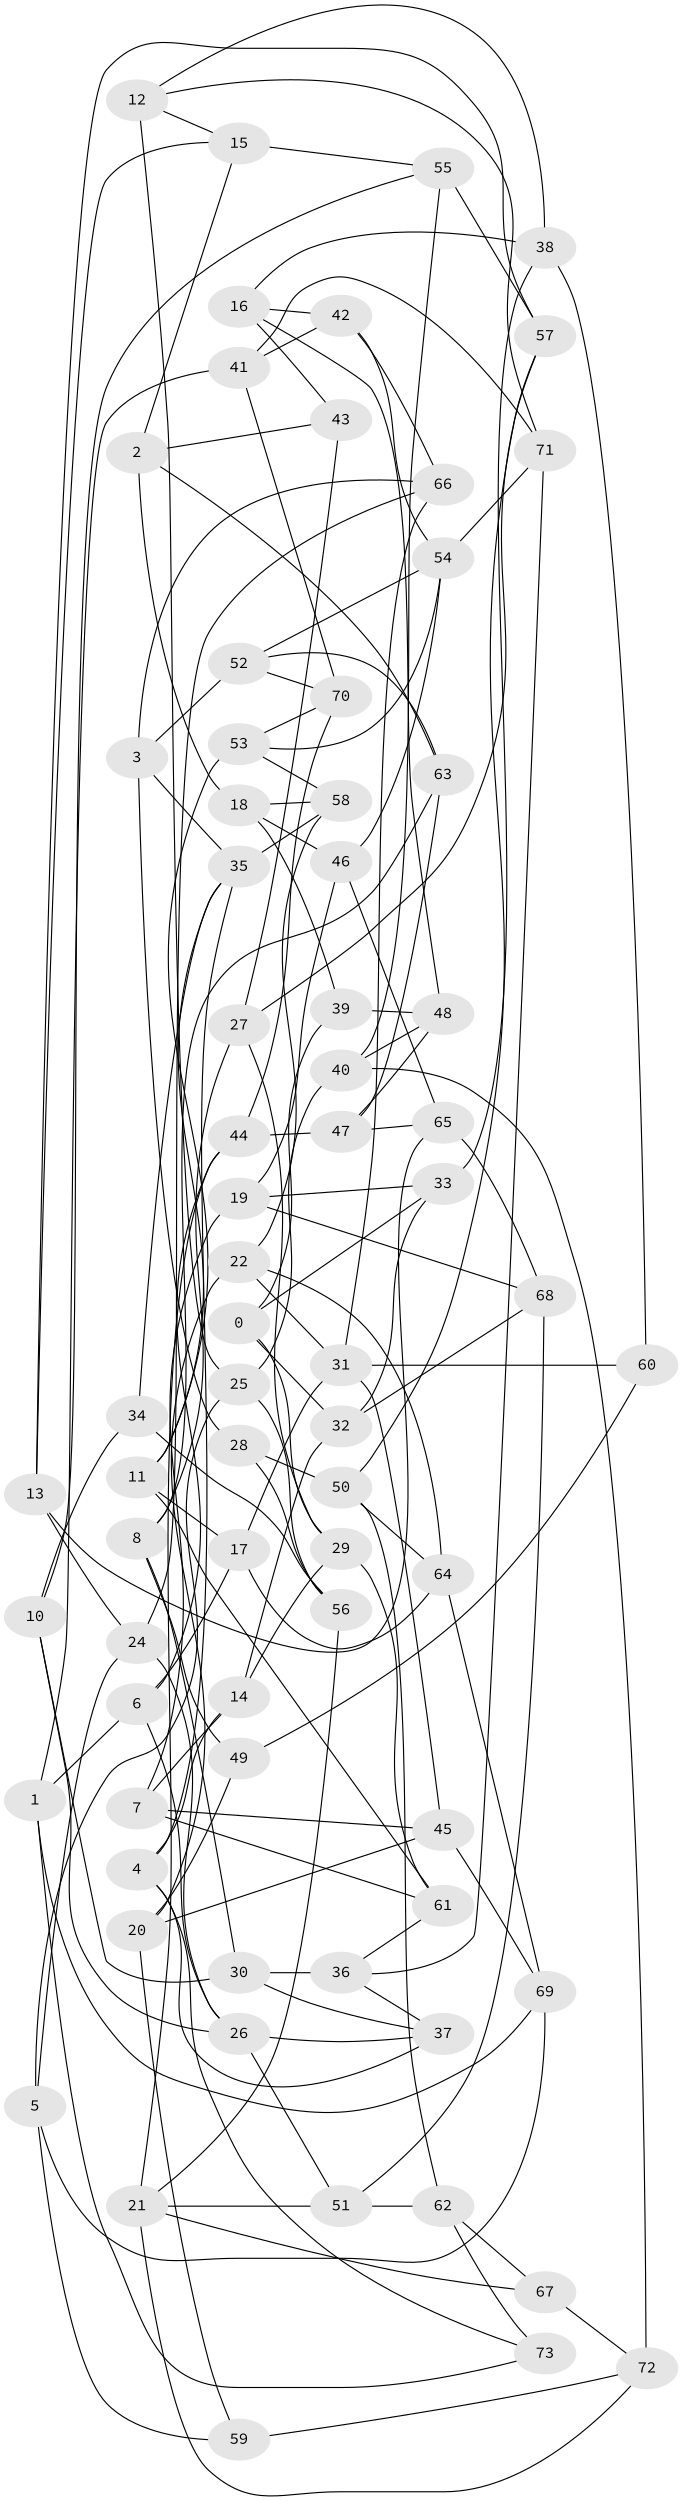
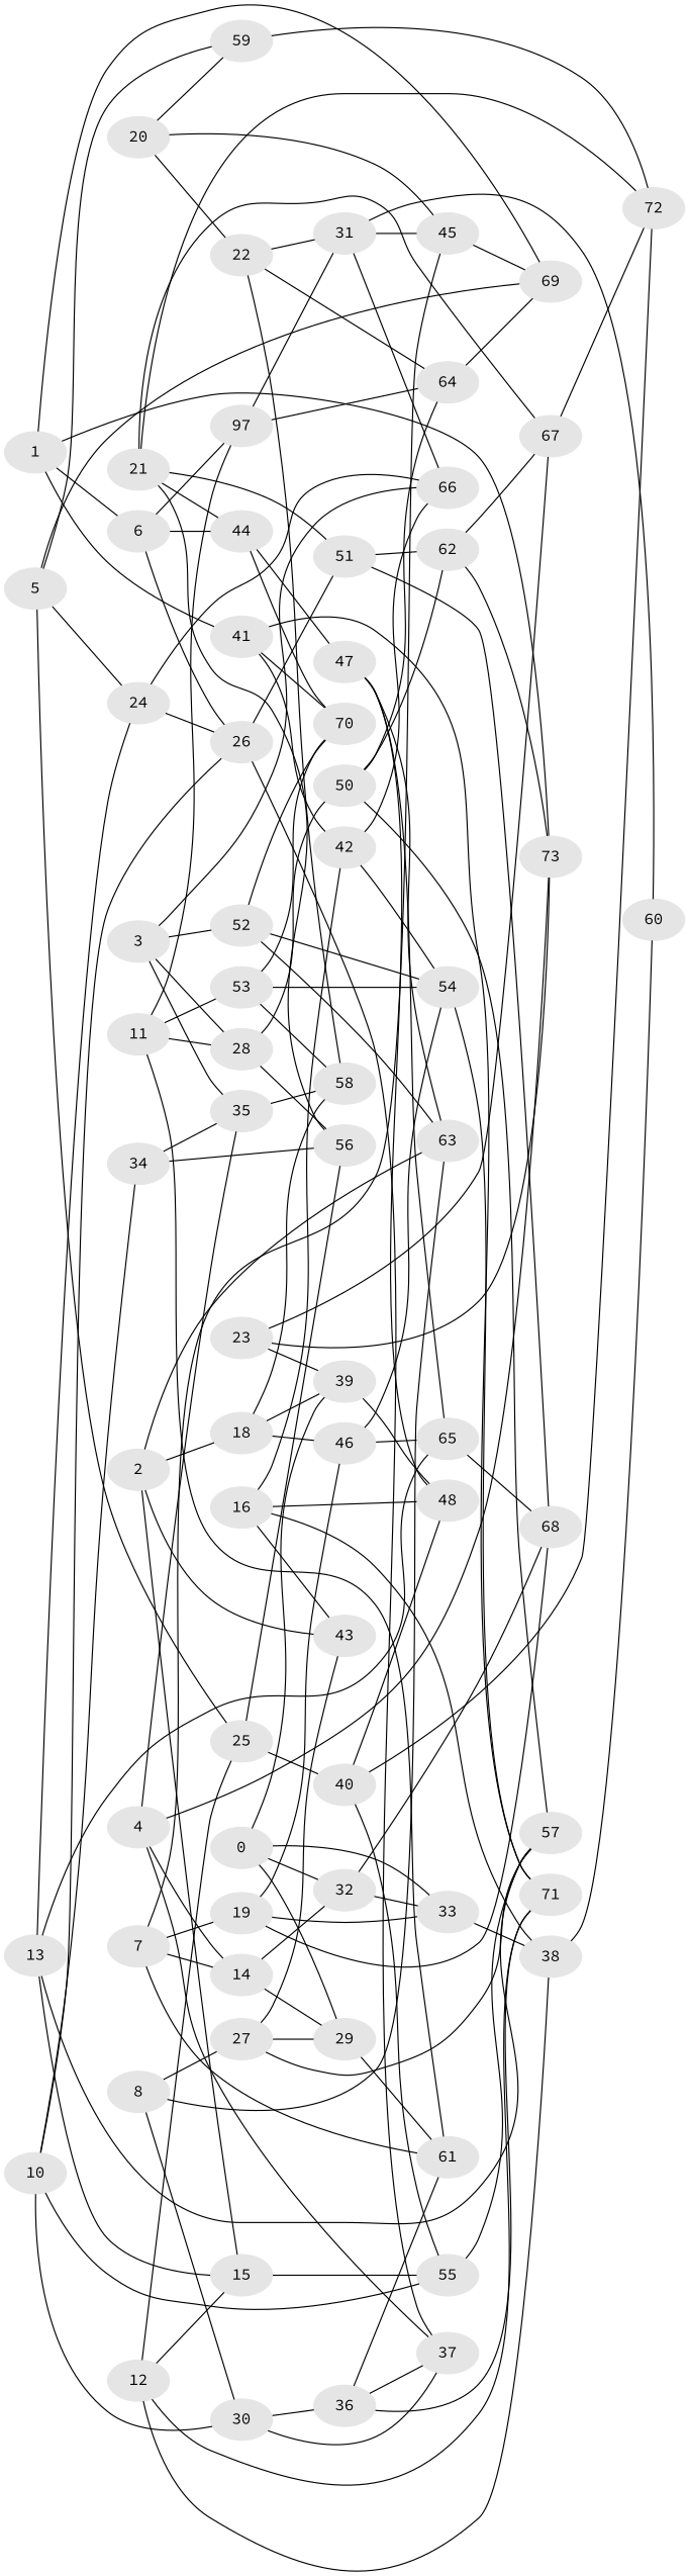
  graph {
    fontname="Source Code Pro"
    rankdir=LR
    node [color=gray90 fontname="Source Code Pro" style=filled]
    edge [fontname="Source Code Pro"]
    1
    6
    41
    69
    73
-   17
+   17 [label=97]
    26
    44
    71
    42
    70
    2
    15
    18
    43
    63
    55
    39
    46
    58
    3
    28
    35
    52
    66
    56
    50
    54
    4
    14
    37
    29
    32
    5
    24
    25
    59
    40
    72
    31
    64
    51
    47
    7
    19
    45
    61
    33
    68
    8
    27
    30
-   49
    57
    36
    60
    n57 [label=0]
    38
    48
    10
    34
    11
    53
    12
    13
    65
    16
    20
    22
    21
    67
    62
+   23
    1 -- 6
    1 -- 41
    1 -- 69
    1 -- 73
    6 -- 17
    6 -- 26
    6 -- 44
    41 -- 71
    41 -- 42
    41 -- 70
    17 -- 31
    17 -- 64
    26 -- 37
    26 -- 51
    44 -- 70
    44 -- 47
    42 -- 66
    42 -- 54
    2 -- 15
    2 -- 18
    2 -- 43
    2 -- 63
    15 -- 55
    18 -- 39
    18 -- 46
    18 -- 58
    55 -- 57
    39 -- 48
    46 -- 54
    46 -- 65
    3 -- 28
    3 -- 35
    3 -- 52
    3 -- 66
    28 -- 56
    28 -- 50
    35 -- 58
    52 -- 70
    52 -- 63
    52 -- 54
    50 -- 64
    50 -- 57
    50 -- 62
    54 -- 71
    4 -- 73
    4 -- 35
    4 -- 14
    4 -- 37
    14 -- 29
    14 -- 32
    29 -- 61
    32 -- 33
    32 -- 68
    5 -- 69
    5 -- 24
    5 -- 25
    5 -- 59
    24 -- 26
    24 -- 66
    25 -- 56
    25 -- 40
    59 -- 72
    40 -- 55
    40 -- 72
    40 -- 48
    31 -- 66
    31 -- 45
    31 -- 60
    64 -- 69
    51 -- 68
    51 -- 62
    47 -- 63
    47 -- 48
    47 -- 65
    7 -- 14
    7 -- 19
    7 -- 45
    7 -- 61
    19 -- 46
    19 -- 33
    19 -- 68
    45 -- 69
    33 -- 38
    8 -- 63
    8 -- 27
    8 -- 30
-   8 -- 49
    27 -- 43
    27 -- 29
    27 -- 57
    30 -- 37
    30 -- 36
-   49 -- 60
    36 -- 71
    36 -- 37
    36 -- 61
    n57 -- 39
    n57 -- 29
    n57 -- 32
    n57 -- 33
    38 -- 60
    10 -- 26
    10 -- 55
    10 -- 30
    10 -- 34
    34 -- 35
    34 -- 56
    11 -- 17
-   11 -- 35
+   11 -- 28
    11 -- 61
    11 -- 53
    53 -- 70
    53 -- 58
    53 -- 54
    12 -- 71
    12 -- 15
    12 -- 25
    12 -- 38
    13 -- 15
    13 -- 24
    13 -- 57
    13 -- 65
    65 -- 68
    16 -- 42
    16 -- 43
    16 -- 38
    16 -- 48
    20 -- 59
    20 -- 45
-   20 -- 49
    20 -- 22
    22 -- 58
    22 -- 31
    22 -- 64
    21 -- 44
    21 -- 56
    21 -- 72
    21 -- 51
    21 -- 67
    67 -- 72
    62 -- 73
    62 -- 67
+   23 -- 73
+   23 -- 39
+   23 -- 67
  }
